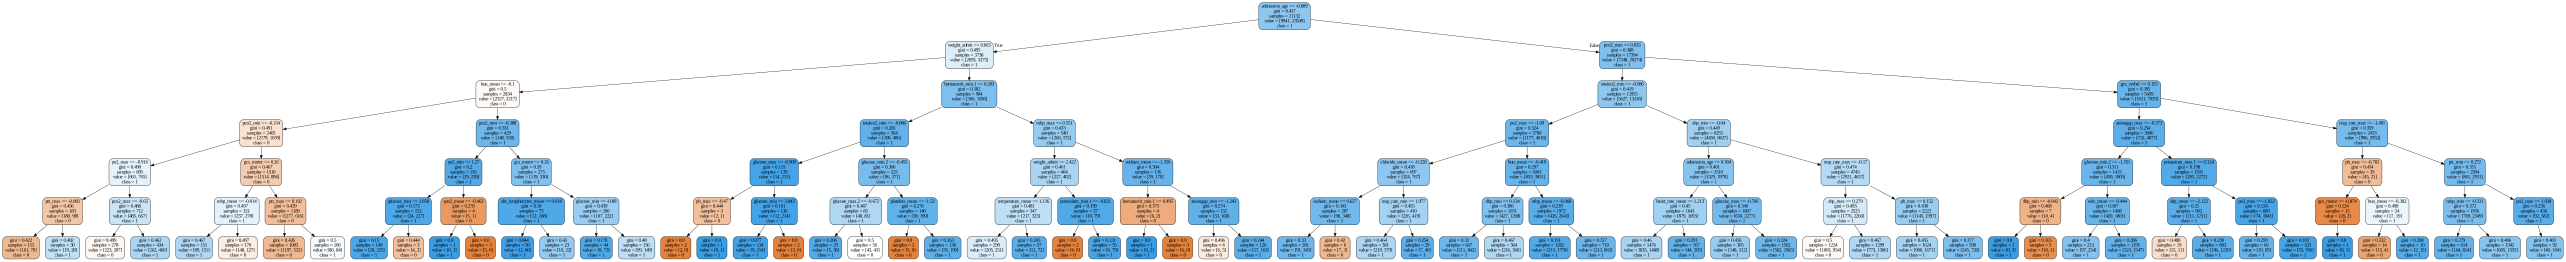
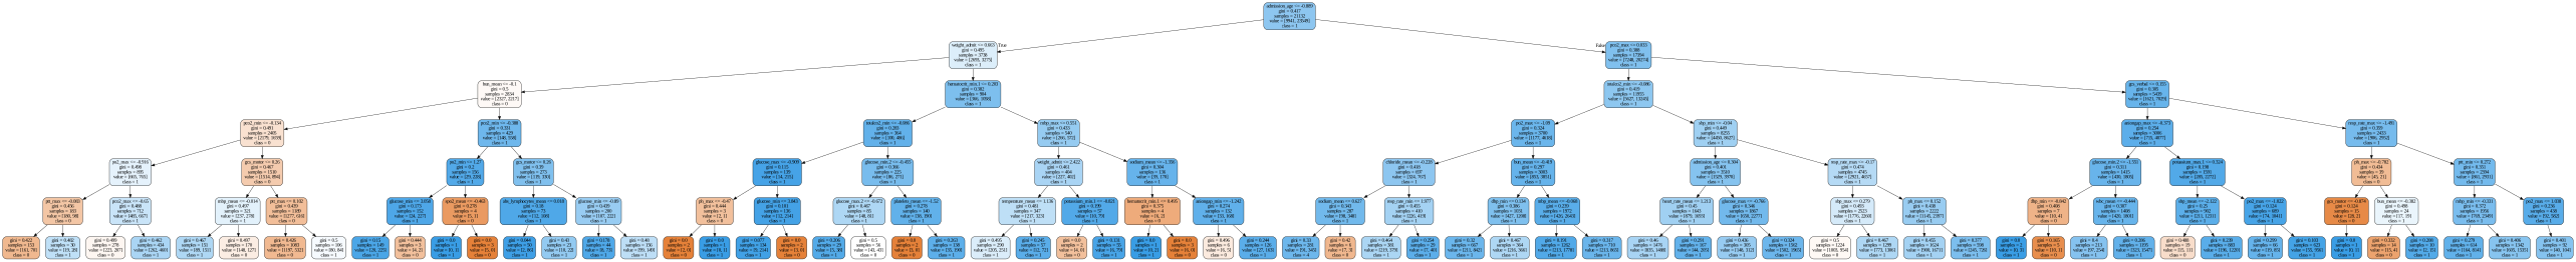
  digraph {
    fontname="Liberation Serif"
    node [color=black fillcolor="#e58139" fontname="Liberation Serif" shape=box style="filled, rounded"]
    edge [fontname="Liberation Serif"]
    n1 [fillcolor="#8dc6f0" label="admission_age <= -0.889\ngini = 0.417\nsamples = 21132\nvalue = [9941, 23549]\nclass = 1"]
    n2 [fillcolor="#dceefa" label="weight_admit <= 0.663\ngini = 0.495\nsamples = 3738\nvalue = [2693, 3275]\nclass = 1"]
    n3 [fillcolor="#80c0ee" label="pco2_max <= 0.033\ngini = 0.388\nsamples = 17394\nvalue = [7248, 20274]\nclass = 1"]
    n4 [fillcolor="#fef9f6" label="bun_mean <= -0.1\ngini = 0.5\nsamples = 2834\nvalue = [2327, 2217]\nclass = 0"]
    n5 [fillcolor="#7dbfee" label="hematocrit_min.1 <= 0.203\ngini = 0.382\nsamples = 904\nvalue = [366, 1058]\nclass = 1"]
    n6 [fillcolor="#8dc7f0" label="totalco2_min <= -0.086\ngini = 0.419\nsamples = 11955\nvalue = [5627, 13245]\nclass = 1"]
    n7 [fillcolor="#67b4eb" label="gcs_verbal <= 0.155\ngini = 0.305\nsamples = 5439\nvalue = [1621, 7029]\nclass = 1"]
    n8 [fillcolor="#f9e1d0" label="pco2_min <= -0.134\ngini = 0.491\nsamples = 2405\nvalue = [2179, 1659]\nclass = 0"]
    n9 [fillcolor="#6eb7ec" label="pco2_min <= -0.388\ngini = 0.331\nsamples = 429\nvalue = [148, 558]\nclass = 1"]
    n10 [fillcolor="#62b1ea" label="totalco2_min <= -0.086\ngini = 0.283\nsamples = 364\nvalue = [100, 486]\nclass = 1"]
    n11 [fillcolor="#95cbf1" label="mbp_max <= 0.551\ngini = 0.433\nsamples = 540\nvalue = [266, 572]\nclass = 1"]
    n12 [fillcolor="#e5f2fc" label="po2_max <= -0.916\ngini = 0.498\nsamples = 895\nvalue = [665, 765]\nclass = 1"]
    n13 [fillcolor="#f4cbae" label="gcs_motor <= 0.26\ngini = 0.467\nsamples = 1510\nvalue = [1514, 894]\nclass = 0"]
    n14 [fillcolor="#52a9e8" label="po2_min <= 1.27\ngini = 0.2\nsamples = 156\nvalue = [29, 228]\nclass = 1"]
    n15 [fillcolor="#80c0ee" label="gcs_motor <= 0.26\ngini = 0.39\nsamples = 273\nvalue = [119, 330]\nclass = 1"]
    n16 [fillcolor="#f3c6a5" label="ptt_max <= -0.083\ngini = 0.456\nsamples = 183\nvalue = [180, 98]\nclass = 0"]
    n17 [fillcolor="#c9e4f8" label="pco2_max <= -0.65\ngini = 0.488\nsamples = 712\nvalue = [485, 667]\nclass = 1"]
    n18 [fillcolor="#e2f1fb" label="mbp_mean <= -0.014\ngini = 0.497\nsamples = 321\nvalue = [237, 278]\nclass = 1"]
    n19 [fillcolor="#f2be99" label="ptt_max <= 0.102\ngini = 0.439\nsamples = 1189\nvalue = [1277, 616]\nclass = 0"]
    n20 [fillcolor="#f0b88f" label="gini = 0.422\nsamples = 153\nvalue = [161, 70]\nclass = 0"]
    n21 [fillcolor="#bfe0f7" label="gini = 0.482\nsamples = 30\nvalue = [19, 28]\nclass = 1"]
    n22 [fillcolor="#fdf6f1" label="gini = 0.499\nsamples = 278\nvalue = [223, 207]\nclass = 0"]
    n23 [fillcolor="#aad5f4" label="gini = 0.462\nsamples = 434\nvalue = [262, 460]\nclass = 1"]
    n24 [fillcolor="#aed7f4" label="gini = 0.467\nsamples = 151\nvalue = [89, 151]\nclass = 1"]
    n25 [fillcolor="#fbede3" label="gini = 0.497\nsamples = 170\nvalue = [148, 127]\nclass = 0"]
    n26 [fillcolor="#f1b991" label="gini = 0.426\nsamples = 1083\nvalue = [1197, 532]\nclass = 0"]
    n27 [fillcolor="#f6fafe" label="gini = 0.5\nsamples = 106\nvalue = [80, 84]\nclass = 1"]
    n28 [fillcolor="#4ea7e8" label="glucose_min <= 3.058\ngini = 0.173\nsamples = 152\nvalue = [24, 227]\nclass = 1"]
    n29 [fillcolor="#ea9a61" label="spo2_mean <= -0.463\ngini = 0.278\nsamples = 4\nvalue = [5, 1]\nclass = 0"]
    n30 [fillcolor="#4fa8e8" label="abs_lymphocytes_mean <= 0.018\ngini = 0.18\nsamples = 73\nvalue = [12, 108]\nclass = 1"]
    n31 [fillcolor="#98ccf2" label="glucose_min <= -0.89\ngini = 0.439\nsamples = 200\nvalue = [107, 222]\nclass = 1"]
    n32 [fillcolor="#4ba6e7" label="gini = 0.15\nsamples = 149\nvalue = [20, 225]\nclass = 1"]
    n33 [fillcolor="#f2c09c" label="gini = 0.444\nsamples = 3\nvalue = [4, 2]\nclass = 0"]
    n34 [fillcolor="#399de5" label="gini = 0.0\nsamples = 1\nvalue = [0, 1]\nclass = 1"]
    n35 [label="gini = 0.0\nsamples = 3\nvalue = [5, 0]\nclass = 0"]
    n36 [fillcolor="#3e9fe6" label="gini = 0.044\nsamples = 50\nvalue = [2, 86]\nclass = 1"]
    n37 [fillcolor="#93caf1" label="gini = 0.43\nsamples = 23\nvalue = [10, 22]\nclass = 1"]
    n38 [fillcolor="#4fa8e8" label="gini = 0.178\nsamples = 44\nvalue = [8, 73]\nclass = 1"]
-   n39 [fillcolor="#bddef6" label="gini = 0.48\nsamples = 156\nvalue = [99, 149]\nvalue = 1"]
+   n39 [fillcolor="#bddef6" label="gini = 0.48\nsamples = 156\nvalue = [99, 149]\nclass = 1"]
    n40 [fillcolor="#46a3e7" label="glucose_max <= -0.909\ngini = 0.115\nsamples = 139\nvalue = [14, 215]\nclass = 1"]
    n41 [fillcolor="#78bced" label="glucose_min.2 <= -0.455\ngini = 0.366\nsamples = 225\nvalue = [86, 271]\nclass = 1"]
    n42 [fillcolor="#a9d4f4" label="weight_admit <= 2.422\ngini = 0.461\nsamples = 404\nvalue = [227, 402]\nclass = 1"]
    n43 [fillcolor="#66b3eb" label="sodium_mean <= -1.356\ngini = 0.304\nsamples = 136\nvalue = [39, 170]\nclass = 1"]
    n44 [fillcolor="#f2c09c" label="ph_max <= -0.47\ngini = 0.444\nsamples = 3\nvalue = [2, 1]\nclass = 0"]
    n45 [fillcolor="#44a2e6" label="glucose_min <= 3.843\ngini = 0.101\nsamples = 136\nvalue = [12, 214]\nclass = 1"]
    n46 [fillcolor="#aed7f4" label="glucose_max.2 <= -0.672\ngini = 0.467\nsamples = 85\nvalue = [48, 81]\nclass = 1"]
    n47 [fillcolor="#61b1ea" label="platelets_mean <= -1.52\ngini = 0.278\nsamples = 140\nvalue = [38, 190]\nclass = 1"]
    n48 [label="gini = 0.0\nsamples = 2\nvalue = [2, 0]\nclass = 0"]
    n49 [fillcolor="#399de5" label="gini = 0.0\nsamples = 1\nvalue = [0, 1]\nclass = 1"]
    n50 [fillcolor="#41a1e6" label="gini = 0.077\nsamples = 134\nvalue = [9, 214]\nclass = 1"]
    n51 [label="gini = 0.0\nsamples = 2\nvalue = [3, 0]\nclass = 0"]
    n52 [fillcolor="#53aae8" label="gini = 0.206\nsamples = 29\nvalue = [5, 38]\nclass = 1"]
    n53 [fillcolor="#ffffff" label="gini = 0.5\nsamples = 56\nvalue = [43, 43]\nclass = 0"]
    n54 [label="gini = 0.0\nsamples = 2\nvalue = [3, 0]\nclass = 0"]
    n55 [fillcolor="#5dafea" label="gini = 0.263\nsamples = 138\nvalue = [35, 190]\nclass = 1"]
    n56 [fillcolor="#bedff6" label="temperature_mean <= 1.136\ngini = 0.481\nsamples = 347\nvalue = [217, 323]\nclass = 1"]
    n57 [fillcolor="#52a9e8" label="potassium_min.1 <= -0.821\ngini = 0.199\nsamples = 57\nvalue = [10, 79]\nclass = 1"]
    n58 [fillcolor="#eeab7b" label="hematocrit_min.1 <= 0.495\ngini = 0.375\nsamples = 4\nvalue = [6, 2]\nclass = 0"]
    n59 [fillcolor="#60b0ea" label="aniongap_min <= -1.242\ngini = 0.274\nsamples = 132\nvalue = [33, 168]\nclass = 1"]
    n60 [fillcolor="#dbedfa" label="gini = 0.495\nsamples = 290\nvalue = [205, 251]\nclass = 1"]
    n61 [fillcolor="#5aade9" label="gini = 0.245\nsamples = 57\nvalue = [12, 72]\nclass = 1"]
-   n62 [label="gini = 0.0\nsamples = 2\nvalue = [4, 0]\nclass = 0"]
+   n62 [fillcolor="#f2c09c" label="gini = 0.0\nsamples = 2\nvalue = [4, 0]\nclass = 0"]
    n63 [fillcolor="#48a4e7" label="gini = 0.131\nsamples = 55\nvalue = [6, 79]\nclass = 1"]
    n64 [fillcolor="#399de5" label="gini = 0.0\nsamples = 1\nvalue = [0, 2]\nclass = 1"]
    n65 [label="gini = 0.0\nsamples = 3\nvalue = [6, 0]\nclass = 0"]
    n66 [fillcolor="#fbeade" label="gini = 0.496\nsamples = 6\nvalue = [6, 5]\nclass = 0"]
    n67 [fillcolor="#5aade9" label="gini = 0.244\nsamples = 126\nvalue = [27, 163]\nclass = 1"]
    n68 [fillcolor="#6bb6ec" label="po2_max <= -1.09\ngini = 0.324\nsamples = 3700\nvalue = [1177, 4618]\nclass = 1"]
    n69 [fillcolor="#9fd0f2" label="sbp_min <= -0.04\ngini = 0.449\nsamples = 8255\nvalue = [4450, 8627]\nclass = 1"]
    n70 [fillcolor="#5caeea" label="aniongap_max <= -0.373\ngini = 0.254\nsamples = 3006\nvalue = [715, 4077]\nclass = 1"]
    n71 [fillcolor="#76bbed" label="resp_rate_max <= -1.491\ngini = 0.359\nsamples = 2433\nvalue = [906, 2952]\nclass = 1"]
    n72 [fillcolor="#8dc6f0" label="chloride_mean <= -0.228\ngini = 0.418\nsamples = 697\nvalue = [324, 767]\nclass = 1"]
    n73 [fillcolor="#65b3eb" label="bun_mean <= -0.419\ngini = 0.297\nsamples = 3003\nvalue = [853, 3851]\nclass = 1"]
    n74 [fillcolor="#85c3ef" label="admission_age <= 0.304\ngini = 0.401\nsamples = 3510\nvalue = [1529, 3970]\nclass = 1"]
    n75 [fillcolor="#b5daf5" label="resp_rate_max <= -0.17\ngini = 0.474\nsamples = 4745\nvalue = [2921, 4657]\nclass = 1"]
    n76 [fillcolor="#71b9ec" label="sodium_mean <= 0.627\ngini = 0.343\nsamples = 287\nvalue = [98, 348]\nclass = 1"]
    n77 [fillcolor="#a4d2f3" label="resp_rate_min <= 1.977\ngini = 0.455\nsamples = 410\nvalue = [226, 419]\nclass = 1"]
    n78 [fillcolor="#7fc0ee" label="dbp_min <= 0.134\ngini = 0.386\nsamples = 1031\nvalue = [427, 1208]\nclass = 1"]
    n79 [fillcolor="#59ade9" label="mbp_mean <= -0.068\ngini = 0.239\nsamples = 1972\nvalue = [426, 2643]\nclass = 1"]
-   n80 [fillcolor="#6db7ec" label="gini = 0.33\nsamples = 281\nvalue = [91, 345]\nclass = 1"]
+   n80 [fillcolor="#6db7ec" label="gini = 0.33\nsamples = 281\nvalue = [91, 345]\nclass = 4"]
    n81 [fillcolor="#f0b78e" label="gini = 0.42\nsamples = 6\nvalue = [7, 3]\nclass = 0"]
    n82 [fillcolor="#abd6f4" label="gini = 0.464\nsamples = 381\nvalue = [219, 379]\nclass = 1"]
    n83 [fillcolor="#5caeea" label="gini = 0.254\nsamples = 29\nvalue = [7, 40]\nclass = 1"]
    n84 [fillcolor="#6bb6ec" label="gini = 0.32\nsamples = 667\nvalue = [211, 842]\nclass = 1"]
    n85 [fillcolor="#aed7f4" label="gini = 0.467\nsamples = 364\nvalue = [216, 366]\nclass = 1"]
    n86 [fillcolor="#51a9e8" label="gini = 0.191\nsamples = 1262\nvalue = [213, 1778]\nclass = 1"]
    n87 [fillcolor="#6ab5eb" label="gini = 0.317\nsamples = 710\nvalue = [213, 865]\nclass = 1"]
    n88 [fillcolor="#a0d0f2" label="heart_rate_mean <= 1.213\ngini = 0.45\nsamples = 1643\nvalue = [879, 1693]\nclass = 1"]
    n89 [fillcolor="#72b9ec" label="glucose_max <= -0.766\ngini = 0.346\nsamples = 1867\nvalue = [650, 2277]\nclass = 1"]
    n90 [fillcolor="#d5eaf9" label="sbp_max <= 0.279\ngini = 0.493\nsamples = 2523\nvalue = [1776, 2260]\nclass = 1"]
    n91 [fillcolor="#98ccf1" label="ph_max <= 0.152\ngini = 0.438\nsamples = 2222\nvalue = [1145, 2397]\nclass = 1"]
    n92 [fillcolor="#a8d4f4" label="gini = 0.46\nsamples = 1476\nvalue = [835, 1488]\nclass = 1"]
    n93 [fillcolor="#63b2eb" label="gini = 0.291\nsamples = 167\nvalue = [44, 205]\nclass = 1"]
    n94 [fillcolor="#97cbf1" label="gini = 0.436\nsamples = 305\nvalue = [148, 312]\nclass = 1"]
    n95 [fillcolor="#6cb6ec" label="gini = 0.324\nsamples = 1562\nvalue = [502, 1965]\nclass = 1"]
    n96 [fillcolor="#fef9f5" label="gini = 0.5\nsamples = 1224\nvalue = [1003, 954]\nclass = 0"]
    n97 [fillcolor="#aed7f4" label="gini = 0.467\nsamples = 1299\nvalue = [773, 1306]\nclass = 1"]
    n98 [fillcolor="#a4d2f3" label="gini = 0.455\nsamples = 1624\nvalue = [900, 1671]\nclass = 1"]
    n99 [fillcolor="#7cbeee" label="gini = 0.377\nsamples = 598\nvalue = [245, 726]\nclass = 1"]
    n100 [fillcolor="#68b4eb" label="glucose_min.2 <= -1.551\ngini = 0.311\nsamples = 1415\nvalue = [430, 1805]\nclass = 1"]
    n101 [fillcolor="#52a9e8" label="potassium_max.1 <= 0.324\ngini = 0.198\nsamples = 1591\nvalue = [285, 2272]\nclass = 1"]
    n102 [fillcolor="#f1bc95" label="ph_max <= -0.782\ngini = 0.434\nsamples = 39\nvalue = [45, 21]\nclass = 0"]
    n103 [fillcolor="#73baed" label="ptt_min <= 0.272\ngini = 0.351\nsamples = 2394\nvalue = [861, 2931]\nclass = 1"]
    n104 [fillcolor="#efb388" label="dbp_min <= -0.842\ngini = 0.408\nsamples = 7\nvalue = [10, 4]\nclass = 0"]
    n105 [fillcolor="#67b4eb" label="wbc_mean <= -0.444\ngini = 0.307\nsamples = 1408\nvalue = [420, 1801]\nclass = 1"]
    n106 [fillcolor="#5baee9" label="sbp_mean <= -2.122\ngini = 0.25\nsamples = 902\nvalue = [211, 1231]\nclass = 1"]
    n107 [fillcolor="#47a4e7" label="po2_max <= -1.022\ngini = 0.124\nsamples = 689\nvalue = [74, 1041]\nclass = 1"]
    n108 [fillcolor="#399de5" label="gini = 0.0\nsamples = 2\nvalue = [0, 3]\nclass = 1"]
    n109 [fillcolor="#e88e4d" label="gini = 0.165\nsamples = 5\nvalue = [10, 1]\nclass = 0"]
    n110 [fillcolor="#85c2ef" label="gini = 0.4\nsamples = 213\nvalue = [97, 254]\nclass = 1"]
    n111 [fillcolor="#62b1ea" label="gini = 0.286\nsamples = 1195\nvalue = [323, 1547]\nclass = 1"]
    n112 [fillcolor="#f8ddca" label="gini = 0.488\nsamples = 19\nvalue = [15, 11]\nclass = 0"]
    n113 [fillcolor="#59ade9" label="gini = 0.239\nsamples = 883\nvalue = [196, 1220]\nclass = 1"]
    n114 [fillcolor="#65b3eb" label="gini = 0.299\nsamples = 66\nvalue = [19, 85]\nclass = 1"]
    n115 [fillcolor="#44a3e6" label="gini = 0.103\nsamples = 623\nvalue = [55, 956]\nclass = 1"]
    n116 [fillcolor="#e78a47" label="gcs_motor <= -0.874\ngini = 0.124\nsamples = 15\nvalue = [28, 2]\nclass = 0"]
    n117 [fillcolor="#eaf5fc" label="bun_mean <= -0.382\ngini = 0.498\nsamples = 24\nvalue = [17, 19]\nclass = 1"]
    n118 [fillcolor="#7abdee" label="mbp_min <= -0.331\ngini = 0.372\nsamples = 1956\nvalue = [769, 2349]\nclass = 1"]
    n119 [fillcolor="#58ace9" label="po2_max <= 1.038\ngini = 0.236\nsamples = 438\nvalue = [92, 582]\nclass = 1"]
    n120 [fillcolor="#399de5" label="gini = 0.0\nsamples = 1\nvalue = [0, 1]\nclass = 1"]
    n121 [fillcolor="#eca36e" label="gini = 0.332\nsamples = 14\nvalue = [15, 4]\nclass = 0"]
    n122 [fillcolor="#53aae8" label="gini = 0.208\nsamples = 10\nvalue = [2, 15]\nclass = 1"]
    n123 [fillcolor="#61b1ea" label="gini = 0.279\nsamples = 614\nvalue = [164, 814]\nclass = 1"]
    n124 [fillcolor="#87c4ef" label="gini = 0.406\nsamples = 1342\nvalue = [605, 1535]\nclass = 1"]
    n125 [fillcolor="#85c3ef" label="gini = 0.401\nsamples = 92\nvalue = [40, 104]\nclass = 1"]
    n1 -> n2 [headlabel=True labelangle=45 labeldistance=2.5]
    n1 -> n3 [headlabel=False labelangle=-45 labeldistance=2.5]
    n2 -> n4
    n2 -> n5
    n3 -> n6
    n3 -> n7
    n4 -> n8
    n4 -> n9
    n5 -> n10
    n5 -> n11
    n6 -> n68
    n6 -> n69
    n7 -> n70
    n7 -> n71
    n8 -> n12
    n8 -> n13
    n9 -> n14
    n9 -> n15
    n10 -> n40
    n10 -> n41
    n11 -> n42
    n11 -> n43
    n12 -> n16
    n12 -> n17
    n13 -> n18
    n13 -> n19
    n14 -> n28
    n14 -> n29
    n15 -> n30
    n15 -> n31
    n16 -> n20
    n16 -> n21
    n17 -> n22
    n17 -> n23
    n18 -> n24
    n18 -> n25
    n19 -> n26
    n19 -> n27
    n28 -> n32
    n28 -> n33
    n29 -> n34
    n29 -> n35
    n30 -> n36
    n30 -> n37
    n31 -> n38
    n31 -> n39
    n40 -> n44
    n40 -> n45
    n41 -> n46
    n41 -> n47
    n42 -> n56
    n42 -> n57
    n43 -> n58
    n43 -> n59
    n44 -> n48
    n44 -> n49
    n45 -> n50
    n45 -> n51
    n46 -> n52
    n46 -> n53
    n47 -> n54
    n47 -> n55
    n56 -> n60
    n56 -> n61
    n57 -> n62
    n57 -> n63
    n58 -> n64
    n58 -> n65
    n59 -> n66
    n59 -> n67
    n68 -> n72
    n68 -> n73
    n69 -> n74
    n69 -> n75
    n70 -> n100
    n70 -> n101
    n71 -> n102
    n71 -> n103
    n72 -> n76
    n72 -> n77
    n73 -> n78
    n73 -> n79
    n74 -> n88
    n74 -> n89
    n75 -> n90
    n75 -> n91
    n76 -> n80
    n76 -> n81
    n77 -> n82
    n77 -> n83
    n78 -> n84
    n78 -> n85
    n79 -> n86
    n79 -> n87
    n88 -> n92
    n88 -> n93
    n89 -> n94
    n89 -> n95
    n90 -> n96
    n90 -> n97
    n91 -> n98
    n91 -> n99
    n100 -> n104
    n100 -> n105
    n101 -> n106
    n101 -> n107
    n102 -> n116
    n102 -> n117
    n103 -> n118
    n103 -> n119
    n104 -> n108
    n104 -> n109
    n105 -> n110
    n105 -> n111
    n106 -> n112
    n106 -> n113
    n107 -> n114
    n107 -> n115
    n116 -> n120
    n117 -> n121
    n117 -> n122
    n118 -> n123
    n118 -> n124
    n119 -> n125
  }
